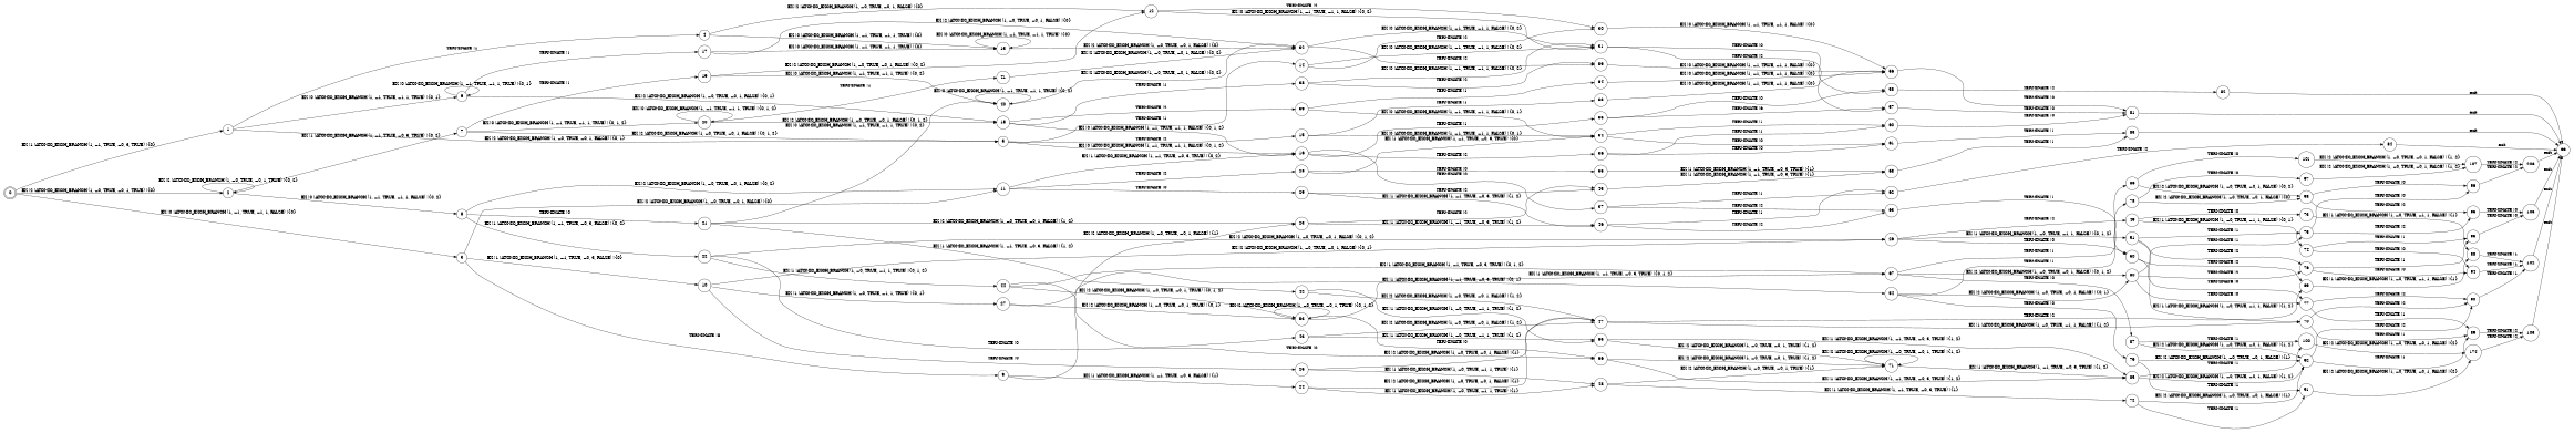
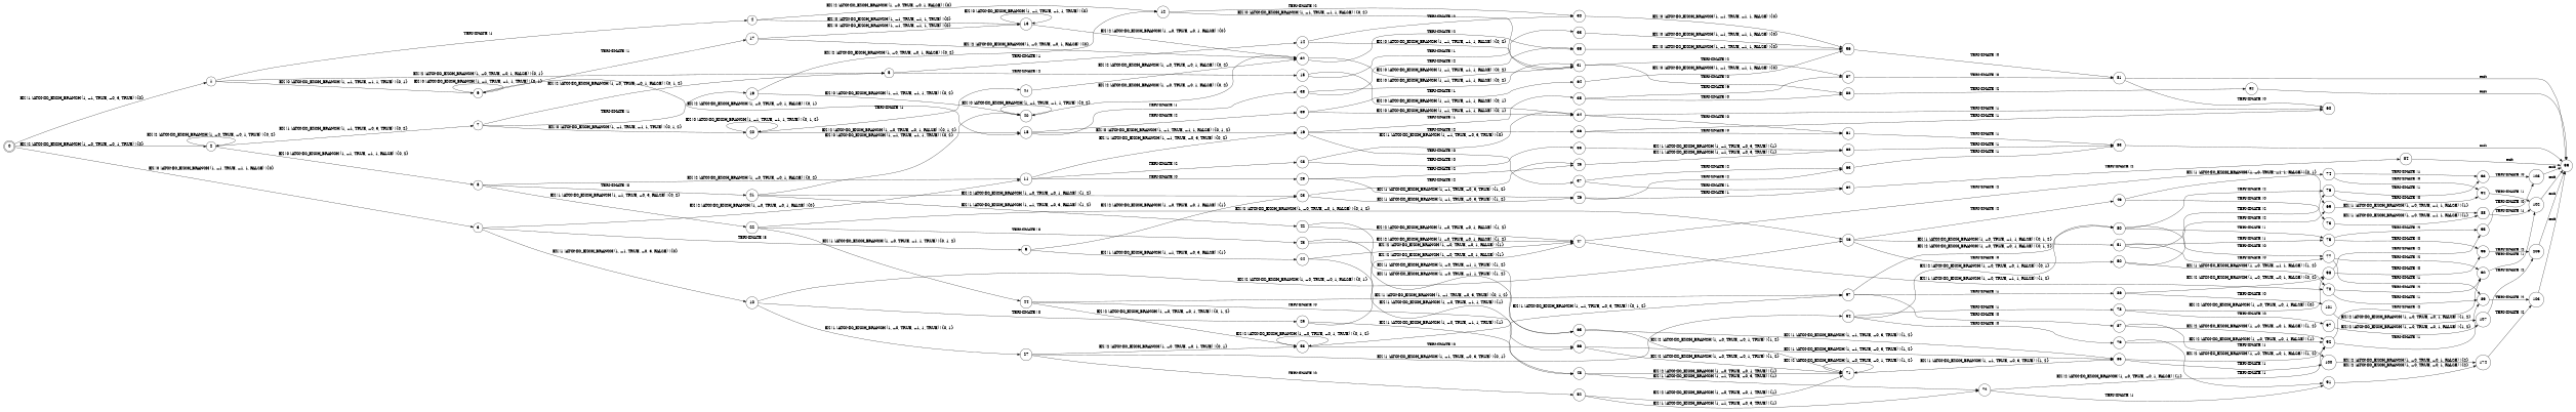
  digraph {
    rankdir=LR
    node [shape=circle]
    0 [peripheries=2]
    1
    2
    3
    4
    5
    6
    7
    8
    9
    10
    11
    12
    13
    14
    15
    16
    17
    18
    19
    20
    21
    22
    23
    24
    25
    26
    27
    28
    29
    30
    31
    32
    33
    34
    35
    36
    37
    38
    39
    40
    41
    42
    43
    44
    45
    46
    47
    48
    49
    50
    51
+   52
    53
    54
    55
    56
    57
    58
    59
    60
    61
    62
    63
    64
    65
    66
    67
    68
    69
    70
    71
    72
    73
    74
    75
    76
    77
    78
    79
    80
    81
    82
    83
    84
    85
    86
    87
    88
    89
    90
    91
    92
    93
    94
    95
    96
    97
    98
    99
    100
    101
    102
    103
    n105 [label=174]
    105
    n107 [label=206]
    107
    0 -> 1 [label="EX !1 !ATOMIC_EXCH_BRANCH (1, +1, TRUE, +0, 3, TRUE) !{0}"]
    0 -> 2 [label="EX !2 !ATOMIC_EXCH_BRANCH (1, +0, TRUE, +0, 1, TRUE) !{0}"]
    0 -> 3 [label="EX !0 !ATOMIC_EXCH_BRANCH (1, +1, TRUE, +1, 1, FALSE) !{0}"]
    1 -> 4 [label="TERMINATE !1"]
    1 -> 5 [label="EX !2 !ATOMIC_EXCH_BRANCH (1, +0, TRUE, +0, 1, FALSE) !{0, 1}"]
    1 -> 6 [label="EX !0 !ATOMIC_EXCH_BRANCH (1, +1, TRUE, +1, 1, TRUE) !{0, 1}"]
    2 -> 2 [label="EX !2 !ATOMIC_EXCH_BRANCH (1, +0, TRUE, +0, 1, TRUE) !{0, 2}"]
    2 -> 7 [label="EX !1 !ATOMIC_EXCH_BRANCH (1, +1, TRUE, +0, 3, TRUE) !{0, 2}"]
    2 -> 8 [label="EX !0 !ATOMIC_EXCH_BRANCH (1, +1, TRUE, +1, 1, FALSE) !{0, 2}"]
    3 -> 9 [label="TERMINATE !8"]
    3 -> 10 [label="EX !1 !ATOMIC_EXCH_BRANCH (1, +1, TRUE, +0, 3, FALSE) !{0}"]
    3 -> 11 [label="EX !2 !ATOMIC_EXCH_BRANCH (1, +0, TRUE, +0, 1, FALSE) !{0}"]
    4 -> 12 [label="EX !2 !ATOMIC_EXCH_BRANCH (1, +0, TRUE, +0, 1, FALSE) !{0}"]
    4 -> 13 [label="EX !0 !ATOMIC_EXCH_BRANCH (1, +1, TRUE, +1, 1, TRUE) !{0}"]
    5 -> 14 [label="TERMINATE !1"]
    5 -> 15 [label="TERMINATE !2"]
-   5 -> 16 [label="EX !0 !ATOMIC_EXCH_BRANCH (1, +1, TRUE, +1, 1, FALSE) !{0, 1, 2}"]
    6 -> 6 [label="EX !0 !ATOMIC_EXCH_BRANCH (1, +1, TRUE, +1, 1, TRUE) !{0, 1}"]
    6 -> 17 [label="TERMINATE !1"]
    6 -> 18 [label="EX !2 !ATOMIC_EXCH_BRANCH (1, +0, TRUE, +0, 1, FALSE) !{0, 1}"]
    7 -> 5 [label="EX !2 !ATOMIC_EXCH_BRANCH (1, +0, TRUE, +0, 1, FALSE) !{0, 1, 2}"]
    7 -> 19 [label="TERMINATE !1"]
    7 -> 20 [label="EX !0 !ATOMIC_EXCH_BRANCH (1, +1, TRUE, +1, 1, TRUE) !{0, 1, 2}"]
    8 -> 11 [label="EX !2 !ATOMIC_EXCH_BRANCH (1, +0, TRUE, +0, 1, FALSE) !{0, 2}"]
    8 -> 21 [label="TERMINATE !0"]
    8 -> 22 [label="EX !1 !ATOMIC_EXCH_BRANCH (1, +1, TRUE, +0, 3, FALSE) !{0, 2}"]
    9 -> 23 [label="EX !2 !ATOMIC_EXCH_BRANCH (1, +0, TRUE, +0, 1, FALSE) !{1}"]
    9 -> 24 [label="EX !1 !ATOMIC_EXCH_BRANCH (1, +1, TRUE, +0, 3, FALSE) !{1}"]
    10 -> 25 [label="TERMINATE !0"]
    10 -> 26 [label="EX !2 !ATOMIC_EXCH_BRANCH (1, +0, TRUE, +0, 1, FALSE) !{0, 1}"]
    10 -> 27 [label="EX !1 !ATOMIC_EXCH_BRANCH (1, +0, TRUE, +1, 1, TRUE) !{0, 1}"]
    11 -> 16 [label="EX !1 !ATOMIC_EXCH_BRANCH (1, +1, TRUE, +0, 3, TRUE) !{0, 2}"]
    11 -> 28 [label="TERMINATE !2"]
    11 -> 29 [label="TERMINATE !0"]
    12 -> 30 [label="TERMINATE !2"]
    12 -> 31 [label="EX !0 !ATOMIC_EXCH_BRANCH (1, +1, TRUE, +1, 1, FALSE) !{0, 2}"]
    13 -> 13 [label="EX !0 !ATOMIC_EXCH_BRANCH (1, +1, TRUE, +1, 1, TRUE) !{0}"]
    13 -> 32 [label="EX !2 !ATOMIC_EXCH_BRANCH (1, +0, TRUE, +0, 1, FALSE) !{0}"]
    14 -> 30 [label="TERMINATE !2"]
    14 -> 31 [label="EX !0 !ATOMIC_EXCH_BRANCH (1, +1, TRUE, +1, 1, FALSE) !{0, 2}"]
    15 -> 33 [label="TERMINATE !1"]
    15 -> 34 [label="EX !0 !ATOMIC_EXCH_BRANCH (1, +1, TRUE, +1, 1, FALSE) !{0, 1}"]
    16 -> 35 [label="TERMINATE !1"]
    16 -> 36 [label="TERMINATE !2"]
    16 -> 37 [label="TERMINATE !0"]
    17 -> 13 [label="EX !0 !ATOMIC_EXCH_BRANCH (1, +1, TRUE, +1, 1, TRUE) !{0}"]
    17 -> 32 [label="EX !2 !ATOMIC_EXCH_BRANCH (1, +0, TRUE, +0, 1, FALSE) !{0}"]
    18 -> 16 [label="EX !0 !ATOMIC_EXCH_BRANCH (1, +1, TRUE, +1, 1, FALSE) !{0, 1, 2}"]
    18 -> 38 [label="TERMINATE !1"]
    18 -> 39 [label="TERMINATE !2"]
    19 -> 12 [label="EX !2 !ATOMIC_EXCH_BRANCH (1, +0, TRUE, +0, 1, FALSE) !{0, 2}"]
    19 -> 40 [label="EX !0 !ATOMIC_EXCH_BRANCH (1, +1, TRUE, +1, 1, TRUE) !{0, 2}"]
    20 -> 18 [label="EX !2 !ATOMIC_EXCH_BRANCH (1, +0, TRUE, +0, 1, FALSE) !{0, 1, 2}"]
    20 -> 20 [label="EX !0 !ATOMIC_EXCH_BRANCH (1, +1, TRUE, +1, 1, TRUE) !{0, 1, 2}"]
    20 -> 41 [label="TERMINATE !1"]
    21 -> 23 [label="EX !2 !ATOMIC_EXCH_BRANCH (1, +0, TRUE, +0, 1, FALSE) !{1, 2}"]
    21 -> 40 [label="EX !0 !ATOMIC_EXCH_BRANCH (1, +1, TRUE, +1, 1, TRUE) !{0, 2}"]
    21 -> 42 [label="EX !1 !ATOMIC_EXCH_BRANCH (1, +1, TRUE, +0, 3, FALSE) !{1, 2}"]
    22 -> 26 [label="EX !2 !ATOMIC_EXCH_BRANCH (1, +0, TRUE, +0, 1, FALSE) !{0, 1, 2}"]
    22 -> 43 [label="TERMINATE !0"]
    22 -> 44 [label="EX !1 !ATOMIC_EXCH_BRANCH (1, +0, TRUE, +1, 1, TRUE) !{0, 1, 2}"]
    23 -> 45 [label="TERMINATE !2"]
    23 -> 46 [label="EX !1 !ATOMIC_EXCH_BRANCH (1, +1, TRUE, +0, 3, TRUE) !{1, 2}"]
    24 -> 47 [label="EX !2 !ATOMIC_EXCH_BRANCH (1, +0, TRUE, +0, 1, FALSE) !{1}"]
    24 -> 48 [label="EX !1 !ATOMIC_EXCH_BRANCH (1, +0, TRUE, +1, 1, TRUE) !{1}"]
    25 -> 47 [label="EX !2 !ATOMIC_EXCH_BRANCH (1, +0, TRUE, +0, 1, FALSE) !{1}"]
    25 -> 48 [label="EX !1 !ATOMIC_EXCH_BRANCH (1, +0, TRUE, +1, 1, TRUE) !{1}"]
    26 -> 49 [label="TERMINATE !2"]
    26 -> 50 [label="TERMINATE !0"]
    26 -> 51 [label="EX !1 !ATOMIC_EXCH_BRANCH (1, +0, TRUE, +1, 1, FALSE) !{0, 1, 2}"]
+   27 -> 52 [label="TERMINATE !0"]
    27 -> 53 [label="EX !2 !ATOMIC_EXCH_BRANCH (1, +0, TRUE, +0, 1, TRUE) !{0, 1}"]
    27 -> 54 [label="EX !1 !ATOMIC_EXCH_BRANCH (1, +1, TRUE, +0, 3, TRUE) !{0, 1}"]
    28 -> 34 [label="EX !1 !ATOMIC_EXCH_BRANCH (1, +1, TRUE, +0, 3, TRUE) !{0}"]
    28 -> 55 [label="TERMINATE !0"]
    29 -> 45 [label="TERMINATE !2"]
    29 -> 46 [label="EX !1 !ATOMIC_EXCH_BRANCH (1, +1, TRUE, +0, 3, TRUE) !{1, 2}"]
    30 -> 56 [label="EX !0 !ATOMIC_EXCH_BRANCH (1, +1, TRUE, +1, 1, FALSE) !{0}"]
    31 -> 57 [label="TERMINATE !2"]
    31 -> 58 [label="TERMINATE !0"]
    32 -> 31 [label="EX !0 !ATOMIC_EXCH_BRANCH (1, +1, TRUE, +1, 1, FALSE) !{0, 2}"]
    32 -> 59 [label="TERMINATE !2"]
    33 -> 56 [label="EX !0 !ATOMIC_EXCH_BRANCH (1, +1, TRUE, +1, 1, FALSE) !{0}"]
    34 -> 60 [label="TERMINATE !1"]
    34 -> 61 [label="TERMINATE !0"]
    35 -> 57 [label="TERMINATE !6"]
    35 -> 58 [label="TERMINATE !0"]
    36 -> 60 [label="TERMINATE !1"]
    36 -> 61 [label="TERMINATE !0"]
    37 -> 62 [label="TERMINATE !1"]
    37 -> 63 [label="TERMINATE !2"]
    38 -> 31 [label="EX !0 !ATOMIC_EXCH_BRANCH (1, +1, TRUE, +1, 1, FALSE) !{0, 2}"]
    38 -> 59 [label="TERMINATE !2"]
    39 -> 34 [label="EX !0 !ATOMIC_EXCH_BRANCH (1, +1, TRUE, +1, 1, FALSE) !{0, 1}"]
    39 -> 64 [label="TERMINATE !1"]
    40 -> 32 [label="EX !2 !ATOMIC_EXCH_BRANCH (1, +0, TRUE, +0, 1, FALSE) !{0, 2}"]
    40 -> 40 [label="EX !0 !ATOMIC_EXCH_BRANCH (1, +1, TRUE, +1, 1, TRUE) !{0, 2}"]
    41 -> 32 [label="EX !2 !ATOMIC_EXCH_BRANCH (1, +0, TRUE, +0, 1, FALSE) !{0, 2}"]
    42 -> 47 [label="EX !2 !ATOMIC_EXCH_BRANCH (1, +0, TRUE, +0, 1, FALSE) !{1, 2}"]
    42 -> 65 [label="EX !1 !ATOMIC_EXCH_BRANCH (1, +0, TRUE, +1, 1, TRUE) !{1, 2}"]
    43 -> 47 [label="EX !2 !ATOMIC_EXCH_BRANCH (1, +0, TRUE, +0, 1, FALSE) !{1, 2}"]
    43 -> 65 [label="EX !1 !ATOMIC_EXCH_BRANCH (1, +0, TRUE, +1, 1, TRUE) !{1, 2}"]
    44 -> 53 [label="EX !2 !ATOMIC_EXCH_BRANCH (1, +0, TRUE, +0, 1, TRUE) !{0, 1, 2}"]
    44 -> 66 [label="TERMINATE !0"]
    44 -> 67 [label="EX !1 !ATOMIC_EXCH_BRANCH (1, +1, TRUE, +0, 3, TRUE) !{0, 1, 2}"]
    45 -> 68 [label="EX !1 !ATOMIC_EXCH_BRANCH (1, +1, TRUE, +0, 3, TRUE) !{1}"]
    46 -> 62 [label="TERMINATE !1"]
    46 -> 63 [label="TERMINATE !2"]
    47 -> 69 [label="TERMINATE !2"]
    47 -> 70 [label="EX !1 !ATOMIC_EXCH_BRANCH (1, +0, TRUE, +1, 1, FALSE) !{1, 2}"]
    48 -> 71 [label="EX !2 !ATOMIC_EXCH_BRANCH (1, +0, TRUE, +0, 1, TRUE) !{1}"]
    48 -> 72 [label="EX !1 !ATOMIC_EXCH_BRANCH (1, +1, TRUE, +0, 3, TRUE) !{1}"]
    49 -> 73 [label="TERMINATE !0"]
    49 -> 74 [label="EX !1 !ATOMIC_EXCH_BRANCH (1, +0, TRUE, +1, 1, FALSE) !{0, 1}"]
    50 -> 69 [label="TERMINATE !2"]
    50 -> 70 [label="EX !1 !ATOMIC_EXCH_BRANCH (1, +0, TRUE, +1, 1, FALSE) !{1, 2}"]
    51 -> 75 [label="TERMINATE !1"]
    51 -> 76 [label="TERMINATE !2"]
    51 -> 77 [label="TERMINATE !0"]
+   52 -> 71 [label="EX !2 !ATOMIC_EXCH_BRANCH (1, +0, TRUE, +0, 1, TRUE) !{1}"]
+   52 -> 72 [label="EX !1 !ATOMIC_EXCH_BRANCH (1, +1, TRUE, +0, 3, TRUE) !{1}"]
    53 -> 53 [label="EX !2 !ATOMIC_EXCH_BRANCH (1, +0, TRUE, +0, 1, TRUE) !{0, 1, 2}"]
    53 -> 66 [label="TERMINATE !0"]
    53 -> 67 [label="EX !1 !ATOMIC_EXCH_BRANCH (1, +1, TRUE, +0, 3, TRUE) !{0, 1, 2}"]
    54 -> 78 [label="TERMINATE !1"]
    54 -> 79 [label="TERMINATE !0"]
    54 -> 80 [label="EX !2 !ATOMIC_EXCH_BRANCH (1, +0, TRUE, +0, 1, FALSE) !{0, 1}"]
    55 -> 68 [label="EX !1 !ATOMIC_EXCH_BRANCH (1, +1, TRUE, +0, 3, TRUE) !{1}"]
    56 -> 81 [label="TERMINATE !0"]
    57 -> 81 [label="TERMINATE !0"]
    58 -> 82 [label="TERMINATE !2"]
    59 -> 56 [label="EX !0 !ATOMIC_EXCH_BRANCH (1, +1, TRUE, +1, 1, FALSE) !{0}"]
-   60 -> 81 [label="TERMINATE !0"]
+   81 -> 60 [label="TERMINATE !0"]
    61 -> 83 [label="TERMINATE !1"]
    62 -> 84 [label="TERMINATE !2"]
-   63 -> 50 [label="TERMINATE !1"]
+   63 -> 83 [label="TERMINATE !1"]
    64 -> 56 [label="EX !0 !ATOMIC_EXCH_BRANCH (1, +1, TRUE, +1, 1, FALSE) !{0}"]
    65 -> 71 [label="EX !2 !ATOMIC_EXCH_BRANCH (1, +0, TRUE, +0, 1, TRUE) !{1, 2}"]
    65 -> 85 [label="EX !1 !ATOMIC_EXCH_BRANCH (1, +1, TRUE, +0, 3, TRUE) !{1, 2}"]
    66 -> 71 [label="EX !2 !ATOMIC_EXCH_BRANCH (1, +0, TRUE, +0, 1, TRUE) !{1, 2}"]
    66 -> 85 [label="EX !1 !ATOMIC_EXCH_BRANCH (1, +1, TRUE, +0, 3, TRUE) !{1, 2}"]
    67 -> 80 [label="EX !2 !ATOMIC_EXCH_BRANCH (1, +0, TRUE, +0, 1, FALSE) !{0, 1, 2}"]
    67 -> 86 [label="TERMINATE !1"]
    67 -> 87 [label="TERMINATE !0"]
    68 -> 83 [label="TERMINATE !1"]
    69 -> 88 [label="EX !1 !ATOMIC_EXCH_BRANCH (1, +0, TRUE, +1, 1, FALSE) !{1}"]
    70 -> 89 [label="TERMINATE !1"]
    70 -> 90 [label="TERMINATE !2"]
    71 -> 71 [label="EX !2 !ATOMIC_EXCH_BRANCH (1, +0, TRUE, +0, 1, TRUE) !{1, 2}"]
    71 -> 85 [label="EX !1 !ATOMIC_EXCH_BRANCH (1, +1, TRUE, +0, 3, TRUE) !{1, 2}"]
    72 -> 91 [label="TERMINATE !1"]
    72 -> 92 [label="EX !2 !ATOMIC_EXCH_BRANCH (1, +0, TRUE, +0, 1, FALSE) !{1}"]
    73 -> 88 [label="EX !1 !ATOMIC_EXCH_BRANCH (1, +0, TRUE, +1, 1, FALSE) !{1}"]
    74 -> 93 [label="TERMINATE !1"]
    74 -> 94 [label="TERMINATE !0"]
    75 -> 95 [label="TERMINATE !2"]
    75 -> 96 [label="TERMINATE !0"]
    76 -> 93 [label="TERMINATE !1"]
    76 -> 94 [label="TERMINATE !0"]
    77 -> 89 [label="TERMINATE !1"]
    77 -> 90 [label="TERMINATE !2"]
    78 -> 97 [label="TERMINATE !0"]
    78 -> 98 [label="EX !2 !ATOMIC_EXCH_BRANCH (1, +0, TRUE, +0, 1, FALSE) !{0}"]
    79 -> 91 [label="TERMINATE !1"]
    79 -> 92 [label="EX !2 !ATOMIC_EXCH_BRANCH (1, +0, TRUE, +0, 1, FALSE) !{1}"]
    80 -> 75 [label="TERMINATE !1"]
    80 -> 76 [label="TERMINATE !2"]
    80 -> 77 [label="TERMINATE !0"]
    81 -> 99 [label=exit]
    82 -> 99 [label=exit]
    83 -> 99 [label=exit]
    84 -> 99 [label=exit]
    85 -> 92 [label="EX !2 !ATOMIC_EXCH_BRANCH (1, +0, TRUE, +0, 1, FALSE) !{1, 2}"]
    85 -> 100 [label="TERMINATE !1"]
    86 -> 98 [label="EX !2 !ATOMIC_EXCH_BRANCH (1, +0, TRUE, +0, 1, FALSE) !{0, 2}"]
    86 -> 101 [label="TERMINATE !0"]
    87 -> 92 [label="EX !2 !ATOMIC_EXCH_BRANCH (1, +0, TRUE, +0, 1, FALSE) !{1, 2}"]
    87 -> 100 [label="TERMINATE !1"]
    88 -> 102 [label="TERMINATE !1"]
    89 -> 103 [label="TERMINATE !2"]
    90 -> 102 [label="TERMINATE !1"]
    91 -> n105 [label="EX !2 !ATOMIC_EXCH_BRANCH (1, +0, TRUE, +0, 1, FALSE) !{2}"]
    92 -> 89 [label="TERMINATE !1"]
    92 -> 90 [label="TERMINATE !2"]
    93 -> 105 [label="TERMINATE !0"]
    94 -> 102 [label="TERMINATE !1"]
    95 -> 105 [label="TERMINATE !0"]
    96 -> n107 [label="TERMINATE !2"]
    97 -> 107 [label="EX !2 !ATOMIC_EXCH_BRANCH (1, +0, TRUE, +0, 1, FALSE) !{1, 2}"]
    98 -> 95 [label="TERMINATE !2"]
    98 -> 96 [label="TERMINATE !0"]
    100 -> n105 [label="EX !2 !ATOMIC_EXCH_BRANCH (1, +0, TRUE, +0, 1, FALSE) !{2}"]
    101 -> 107 [label="EX !2 !ATOMIC_EXCH_BRANCH (1, +0, TRUE, +0, 1, FALSE) !{1, 2}"]
    102 -> 99 [label=exit]
    103 -> 99 [label=exit]
    n105 -> 103 [label="TERMINATE !2"]
    105 -> 99 [label=exit]
    n107 -> 99 [label=exit]
    107 -> n107 [label="TERMINATE !2"]
  }
